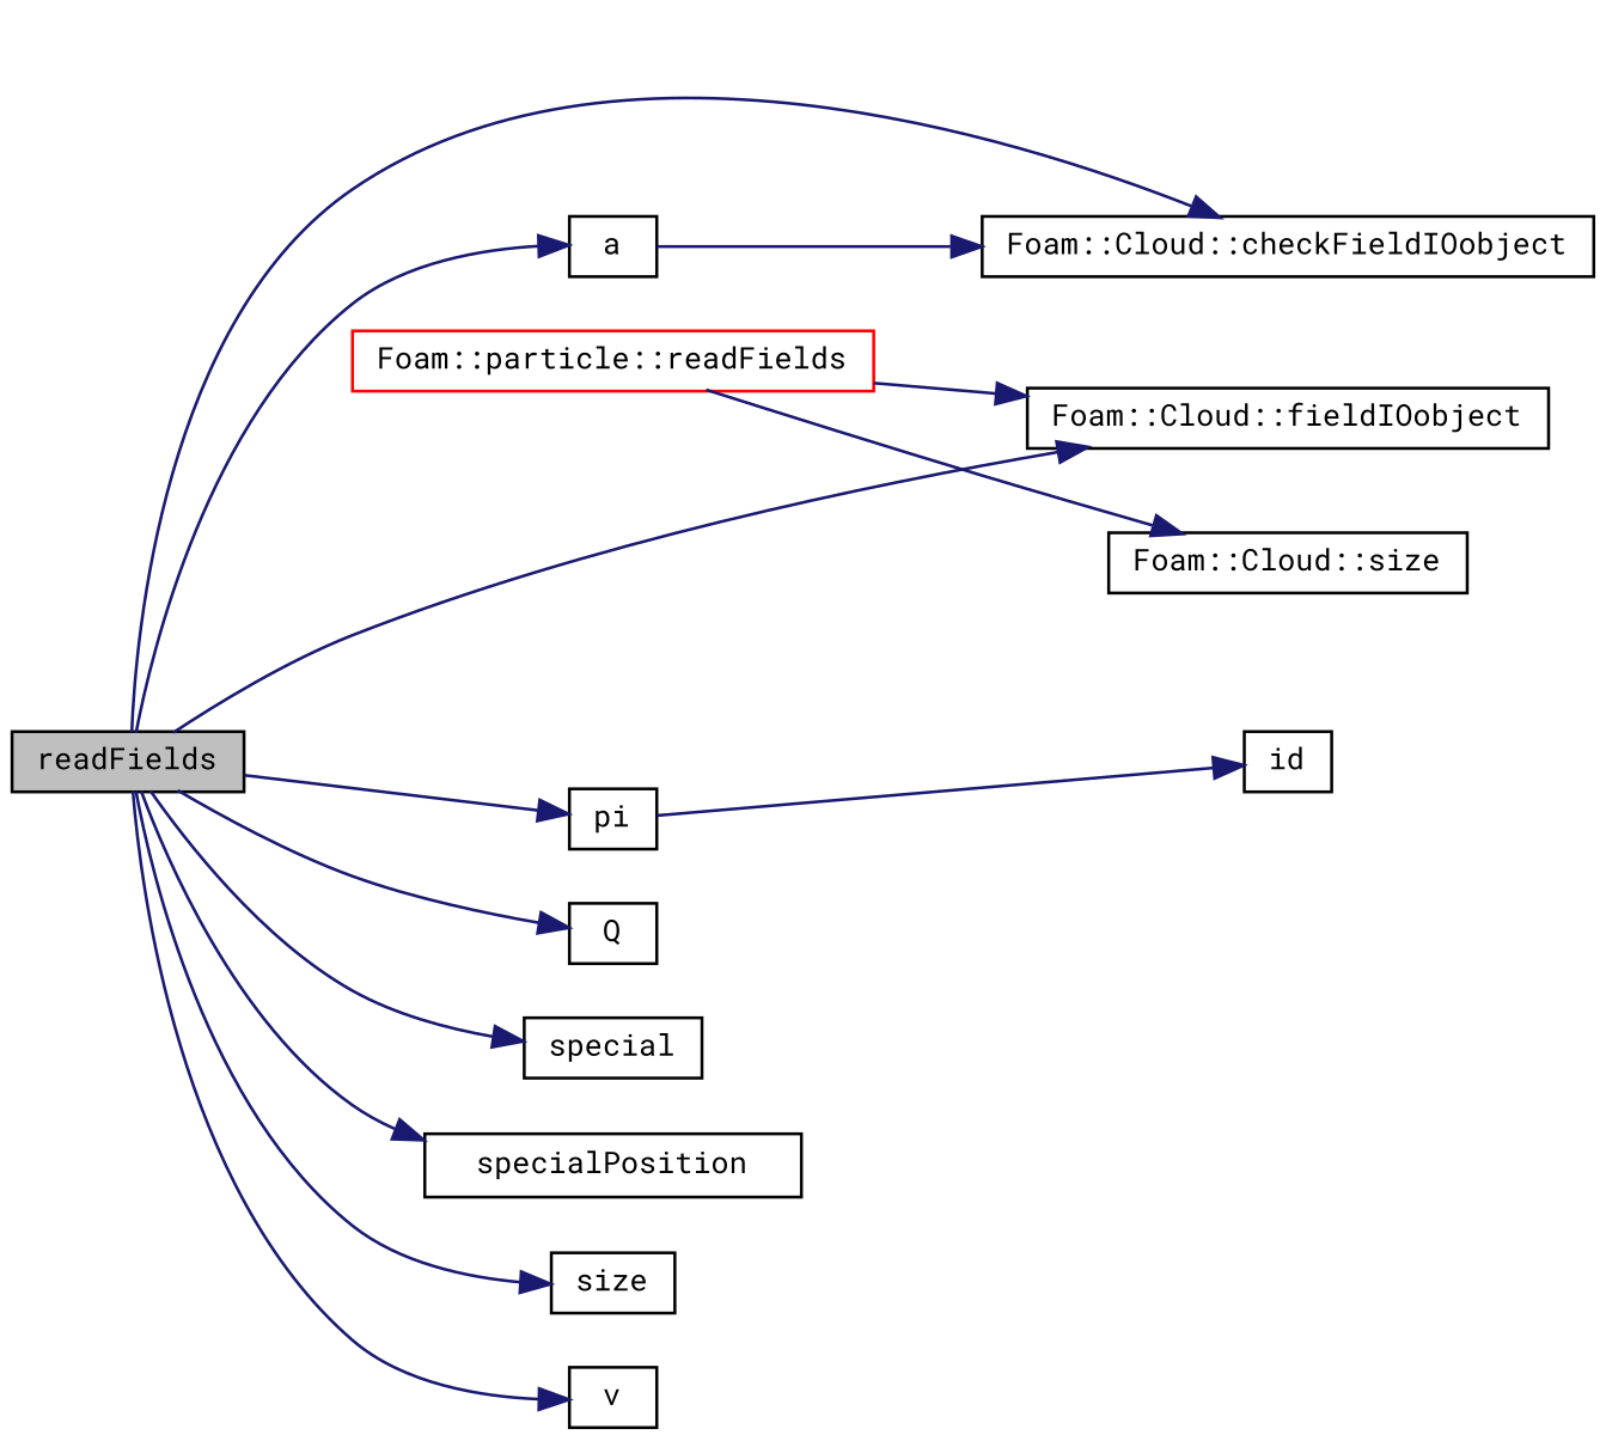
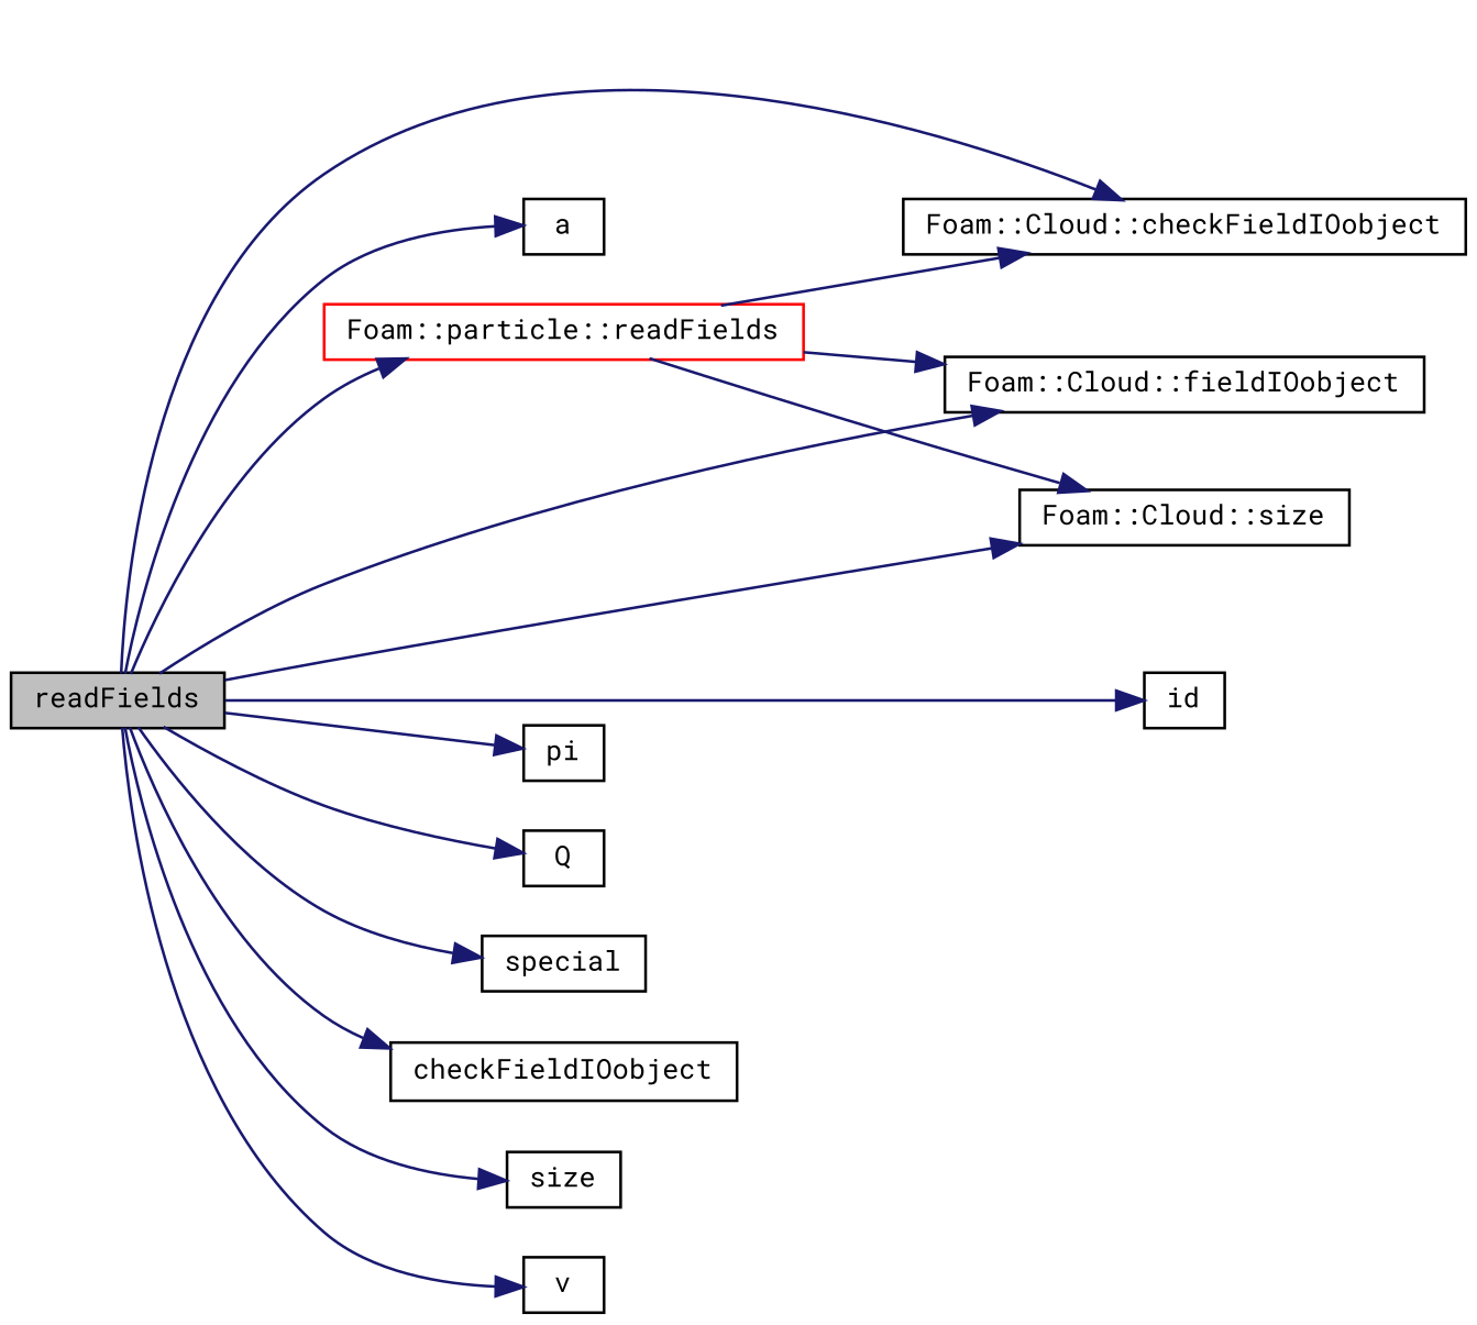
  digraph {
    fontname="Roboto Mono"
    rankdir=LR
    node [color=black fontname="Roboto Mono" fontsize=10 shape=record]
    edge [color=midnightblue fontname="Roboto Mono" fontsize=10 labelfontname=Helvetica labelfontsize=10 style=solid]
    n1 [fillcolor=grey75 fontcolor=black height=0.2 label=readFields style=filled width=0.4]
    n2 [height=0.2 label=a width=0.4]
    n3 [height=0.2 label="Foam::Cloud::checkFieldIOobject" width=0.4]
    n4 [height=0.2 label="Foam::Cloud::fieldIOobject" width=0.4]
    n5 [height=0.2 label=id width=0.4]
    n6 [height=0.2 label=pi width=0.4]
    n7 [height=0.2 label=Q width=0.4]
    n8 [color=red height=0.2 label="Foam::particle::readFields" width=0.4]
    n9 [height=0.2 label="Foam::Cloud::size" width=0.4]
    n10 [height=0.2 label=special width=0.4]
-   n11 [height=0.2 label=specialPosition width=0.4]
+   n11 [height=0.2 label=checkFieldIOobject width=0.4]
    n12 [height=0.2 label=size width=0.4]
    n13 [height=0.2 label=v width=0.4]
    n1 -> n2
    n1 -> n3
    n1 -> n4
-   n6 -> n5
+   n1 -> n5
    n1 -> n6
    n1 -> n7
+   n1 -> n8
+   n1 -> n9
    n1 -> n10
    n1 -> n11
    n1 -> n12
    n1 -> n13
-   n2 -> n3
+   n8 -> n3
    n8 -> n4
    n8 -> n9
  }
